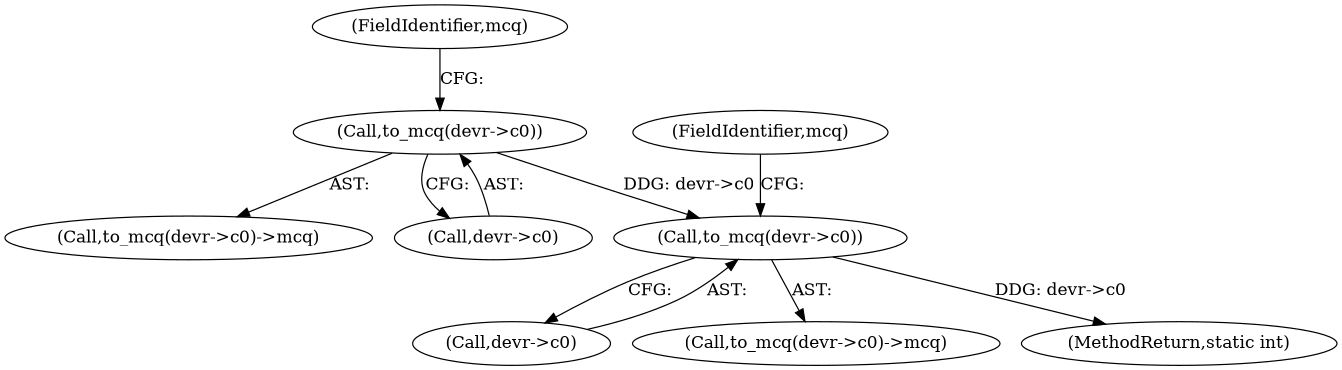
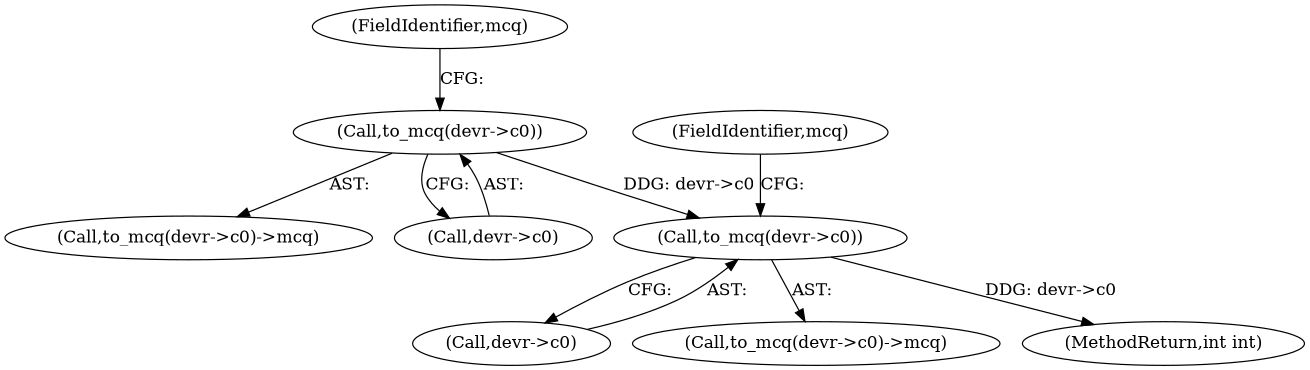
  digraph {
    n1 [label="(Call,to_mcq(devr->c0))"]
    n2 [label="(Call,devr->c0)"]
    n3 [label="(Call,to_mcq(devr->c0)->mcq)"]
-   n4 [label="(MethodReturn,static int)"]
+   n4 [label="(MethodReturn,int int)"]
    n5 [label="(Call,to_mcq(devr->c0))"]
    n6 [label="(Call,to_mcq(devr->c0)->mcq)"]
    n7 [label="(Call,devr->c0)"]
    n8 [label="(FieldIdentifier,mcq)"]
    n9 [label="(FieldIdentifier,mcq)"]
    n1 -> n2 [label="CFG: "]
    n1 -> n3 [label="AST: "]
    n1 -> n4 [label="DDG: devr->c0"]
    n2 -> n1 [label="AST: "]
    n5 -> n1 [label="DDG: devr->c0"]
    n5 -> n6 [label="AST: "]
    n5 -> n7 [label="CFG: "]
    n7 -> n5 [label="AST: "]
    n8 -> n1 [label="CFG: "]
    n9 -> n5 [label="CFG: "]
  }
